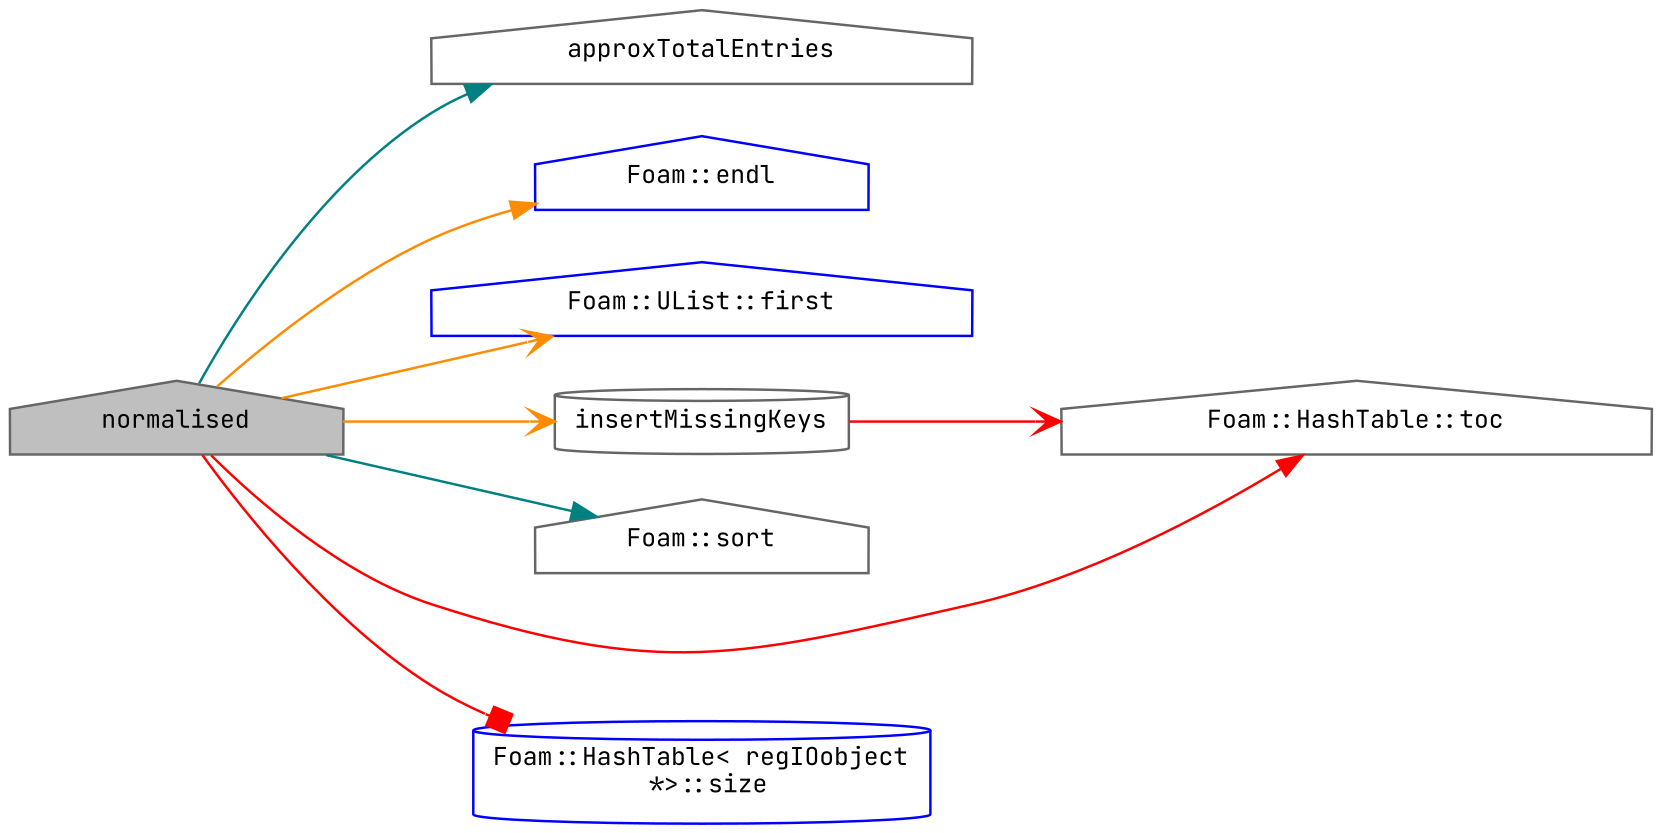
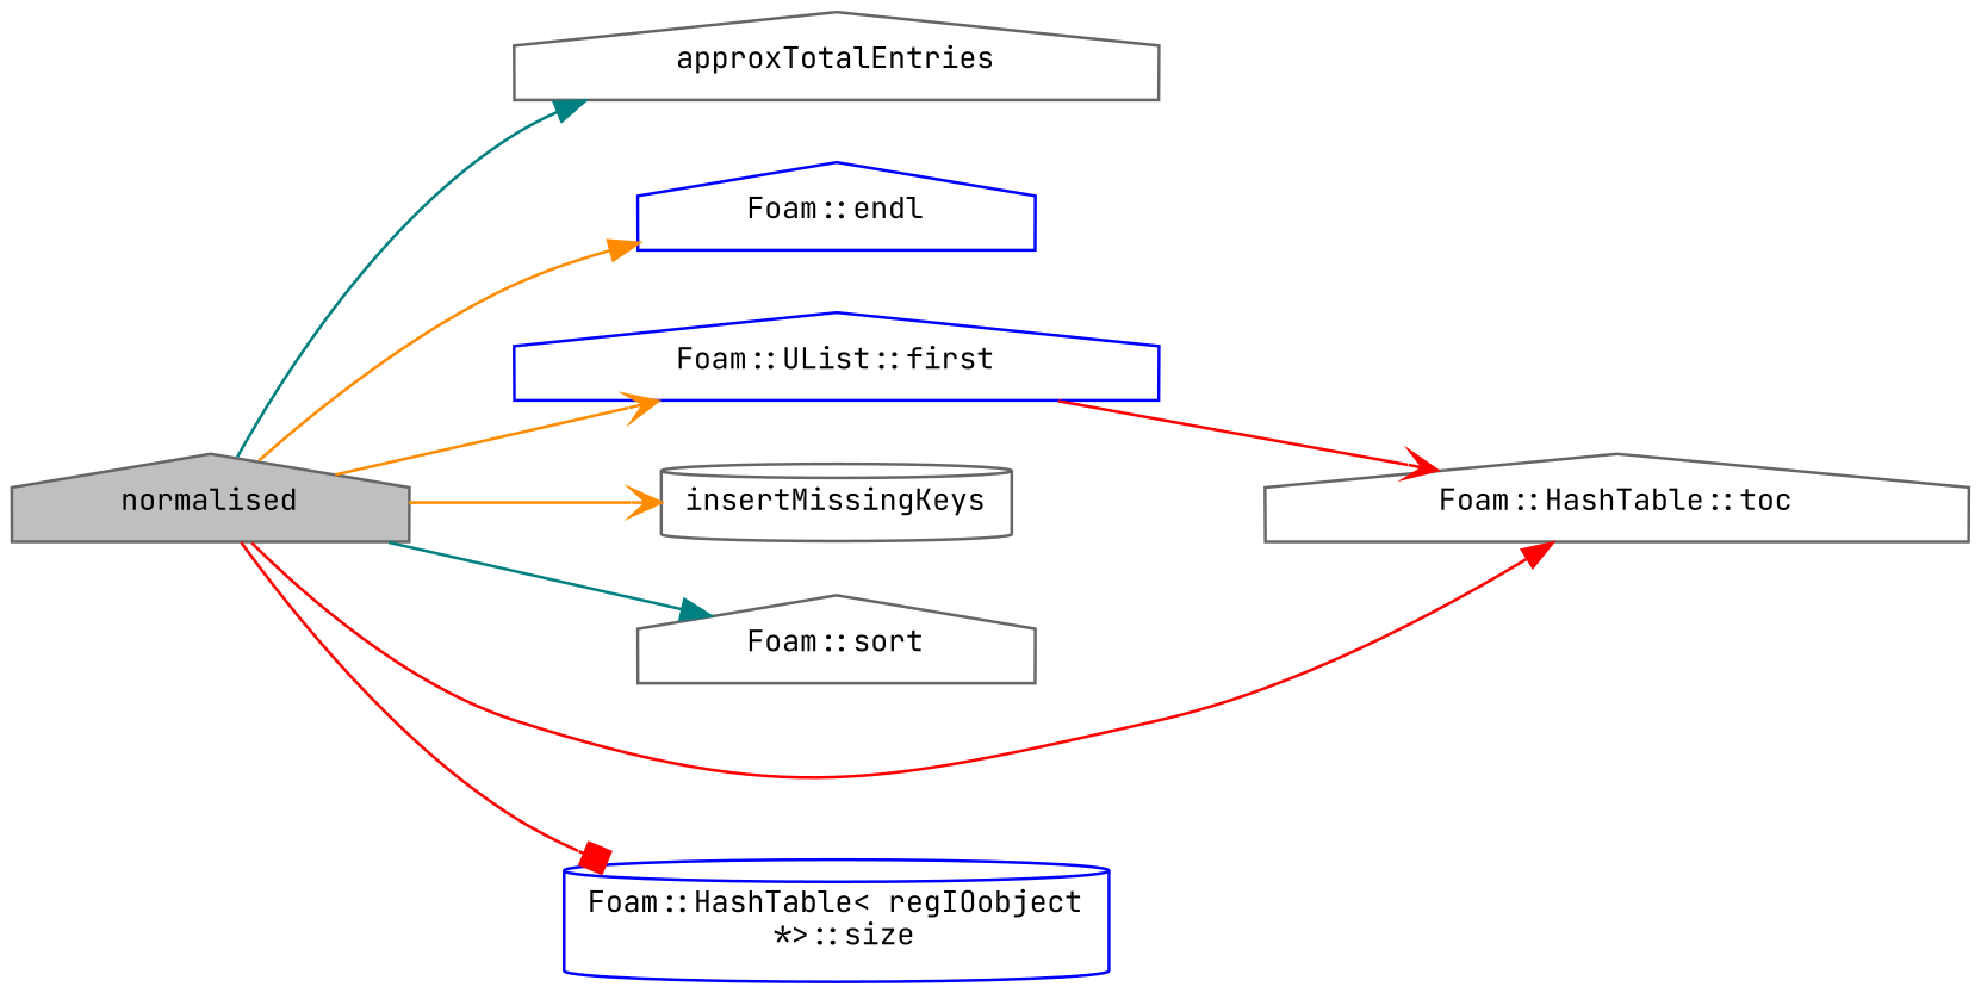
  digraph {
    fontname="JetBrains Mono"
    rankdir=LR
    node [color=gray40 fontname="JetBrains Mono" fontsize=10 shape=house]
    edge [arrowhead=normal color=darkorange fontname="JetBrains Mono" fontsize=10 labelfontname=Helvetica labelfontsize=10 style=solid]
    n1 [fillcolor=grey75 fontcolor=black height=0.2 label=normalised style=filled width=0.4]
    n2 [height=0.2 label=approxTotalEntries width=0.4]
    n3 [color=blue height=0.2 label="Foam::endl" width=0.4]
    n4 [color=blue height=0.2 label="Foam::UList::first" width=0.4]
    n5 [height=0.2 label=insertMissingKeys shape=cylinder width=0.4]
    n6 [height=0.2 label="Foam::sort" width=0.4]
    n7 [height=0.2 label="Foam::HashTable::toc" width=0.4]
    n8 [color=blue height=0.2 label="Foam::HashTable\< regIOobject\l *\>::size" shape=cylinder width=0.4]
    n1 -> n2 [color=teal]
    n1 -> n3
    n1 -> n4 [arrowhead=vee]
    n1 -> n5 [arrowhead=vee]
    n1 -> n6 [color=teal]
    n1 -> n7 [color=red]
    n1 -> n8 [arrowhead=box color=red]
-   n5 -> n7 [arrowhead=vee color=red]
+   n4 -> n7 [arrowhead=vee color=red]
  }
